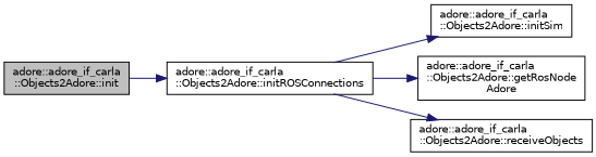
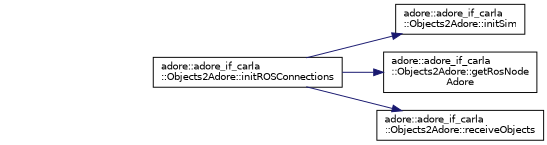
  digraph {
    rankdir=LR
    node [color=black fillcolor=white fontname=Helvetica fontsize=10 shape=record style=filled]
    edge [color=midnightblue fontname=Helvetica fontsize=10 labelfontname=Helvetica labelfontsize=10 style=solid]
-   n1 [fillcolor=grey75 fontcolor=black height=0.2 label="adore::adore_if_carla\l::Objects2Adore::init" width=0.4]
    n2 [height=0.2 label="adore::adore_if_carla\l::Objects2Adore::initROSConnections" width=0.4]
    n3 [height=0.2 label="adore::adore_if_carla\l::Objects2Adore::initSim" width=0.4]
    n4 [height=0.2 label="adore::adore_if_carla\l::Objects2Adore::getRosNode\lAdore" width=0.4]
    n5 [height=0.2 label="adore::adore_if_carla\l::Objects2Adore::receiveObjects" width=0.4]
-   n1 -> n2
    n2 -> n3
    n2 -> n4
    n2 -> n5
  }
